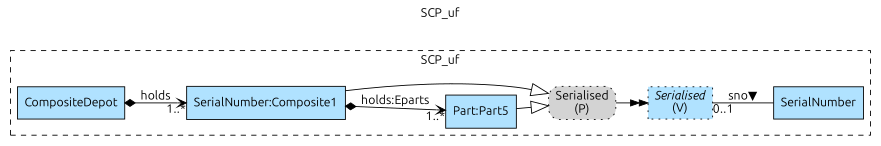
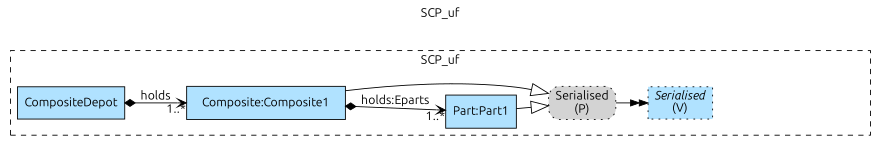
  digraph {
    fontname=Ubuntu
    label=SCP_uf
    labelfontsize=12
    labelloc=tl
    rankdir=LR
    node [fillcolor=lightskyblue1 fontname=Ubuntu shape=record style=filled]
    edge [fontname=Ubuntu arrowhead=vee]
    n1 [label=<{<I>Serialised</I><br/>(V)}> style="filled,dotted"]
-   n2 [label=SerialNumber]
    n3 [label=CompositeDepot]
-   n4 [label="SerialNumber:Composite1"]
-   n5 [label="Part:Part5"]
+   n4 [label="Composite:Composite1"]
+   n5 [label="Part:Part1"]
    n6 [fillcolor=lightgray label=<Serialised<br/>(P)> shape=box style="rounded,filled,dotted"]
    subgraph cluster_1 {
      style=dashed
      n1
-     n2
      n3
      n4
      n5
      n6
    }
-   n1 -> n2 [dir=none label="sno▼" taillabel="0..1" arrowhead=""]
    n3 -> n4 [arrowtail=diamond dir=both headlabel="1..*" label=holds]
    n4 -> n5 [arrowtail=diamond dir=both headlabel="1..*" label="holds:Eparts"]
    n4 -> n6 [arrowhead=onormal arrowsize=2.0]
    n5 -> n6 [arrowhead=onormal arrowsize=2.0]
    n6 -> n1 [arrowhead=normalnormal]
  }
